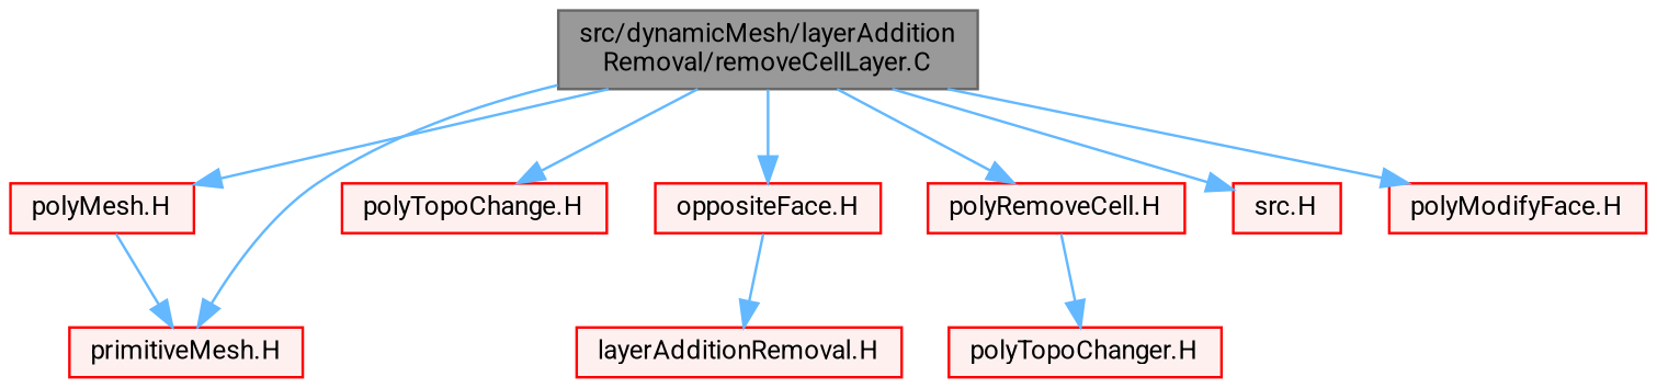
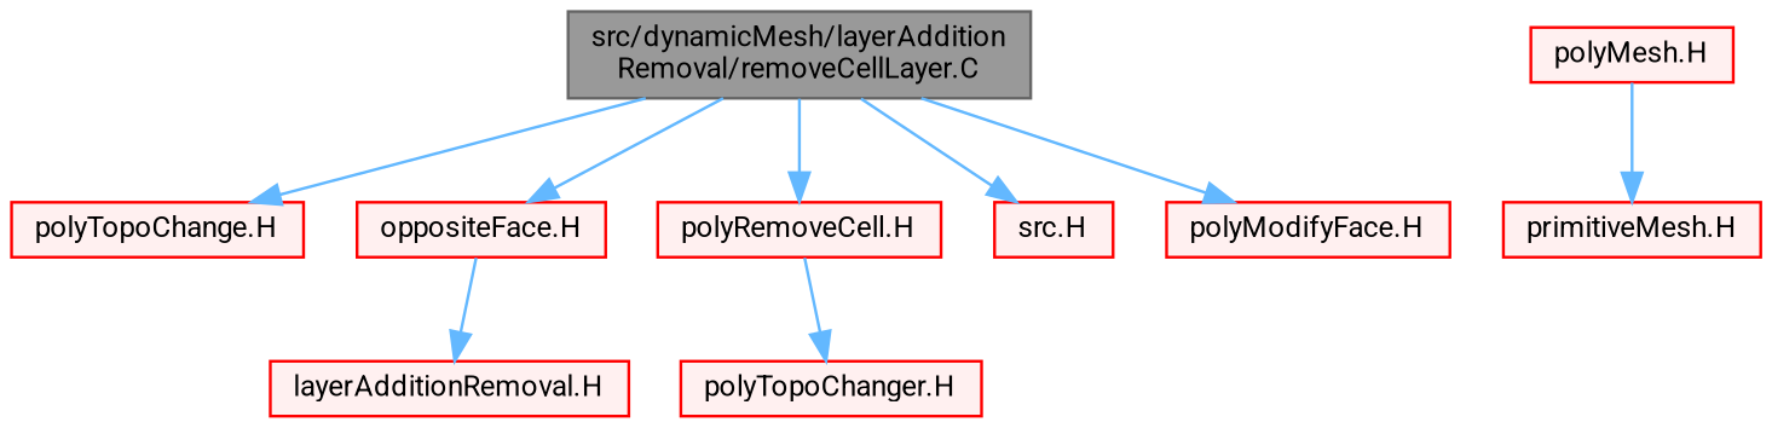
  digraph {
    fontname=Roboto
    node [color=red fillcolor="#FFF0F0" fontname=Roboto fontsize=10 shape=box style=filled]
    edge [color=steelblue1 fontname=Roboto fontsize=10 labelfontname=Helvetica labelfontsize=10 style=solid]
    n1 [color=gray40 fillcolor=grey60 fontcolor=black height=0.2 label="src/dynamicMesh/layerAddition\lRemoval/removeCellLayer.C" width=0.4]
    n2 [height=0.2 label="polyMesh.H" width=0.4]
    n3 [height=0.2 label="primitiveMesh.H" width=0.4]
    n4 [height=0.2 label="polyTopoChange.H" width=0.4]
    n5 [height=0.2 label="oppositeFace.H" width=0.4]
    n6 [height=0.2 label="polyRemoveCell.H" width=0.4]
    n7 [height=0.2 label="src.H" width=0.4]
    n8 [height=0.2 label="polyModifyFace.H" width=0.4]
    n9 [height=0.2 label="layerAdditionRemoval.H" width=0.4]
    n10 [height=0.2 label="polyTopoChanger.H" width=0.4]
-   n1 -> n2
-   n1 -> n3
    n1 -> n4
    n1 -> n5
    n1 -> n6
    n1 -> n7
    n1 -> n8
    n2 -> n3
    n5 -> n9
    n6 -> n10
  }
